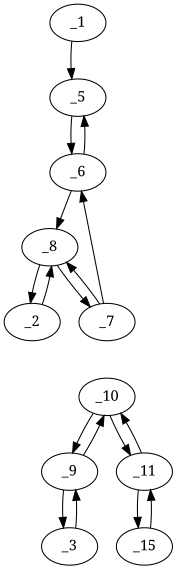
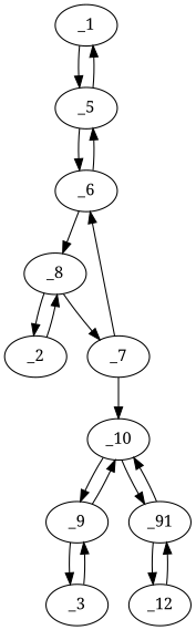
  digraph {
    fontname="Noto Serif"
    node [fontname="Noto Serif" y=119.000000]
    edge [angle=0.218669 fontname="Noto Serif" orient=0.216930]
    _1 [x=30.000000 y=65.000000]
    _5 [x=48.000000 y=67.000000]
    _6 [x=57.000000 y=78.000000]
    _8 [x=93.000000 y=83.000000]
    _2 [x=104.000000 y=92.000000]
    _7 [x=77.000000 y=79.000000]
    _3 [x=136.000000 y=102.000000]
    _9 [x=149.000000 y=111.000000]
    _10 [x=167.000000 y=115.000000]
-   _11 [x=185.000000]
-   _12 [x=207.000000 label=_15]
+   _11 [x=185.000000 label=_91]
+   _12 [x=207.000000]
    _1 -> _5 [angle=0.110657 orient=0.110432]
+   _5 -> _1 [angle=-3.030935 orient=-0.110432]
    _5 -> _6 [angle=0.885067 orient=0.773957]
    _6 -> _5 [angle=-2.256526 orient=-0.773957]
    _6 -> _8 [angle=0.049958 orient=0.049938]
    _8 -> _2 [angle=0.685730 orient=0.633238]
    _8 -> _7 [angle=-2.896614 orient=-0.242536]
    _2 -> _8 [angle=-2.455863 orient=-0.633238]
    _7 -> _6 [angle=-3.091634 orient=-0.049938]
-   _7 -> _8 [angle=0.244979 orient=0.242536]
+   _7 -> _10 [angle=0.244979 orient=0.242536]
    _3 -> _9 [angle=0.605545 orient=0.569210]
    _9 -> _3 [angle=-2.536048 orient=-0.569210]
    _9 -> _10
    _10 -> _9 [angle=-2.922924 orient=-0.216930]
    _10 -> _11
    _11 -> _10 [angle=-2.922924 orient=-0.216930]
    _11 -> _12 [angle=0.000000 orient=0.000000]
    _12 -> _11 [angle=3.141593 orient=0.000000]
  }
